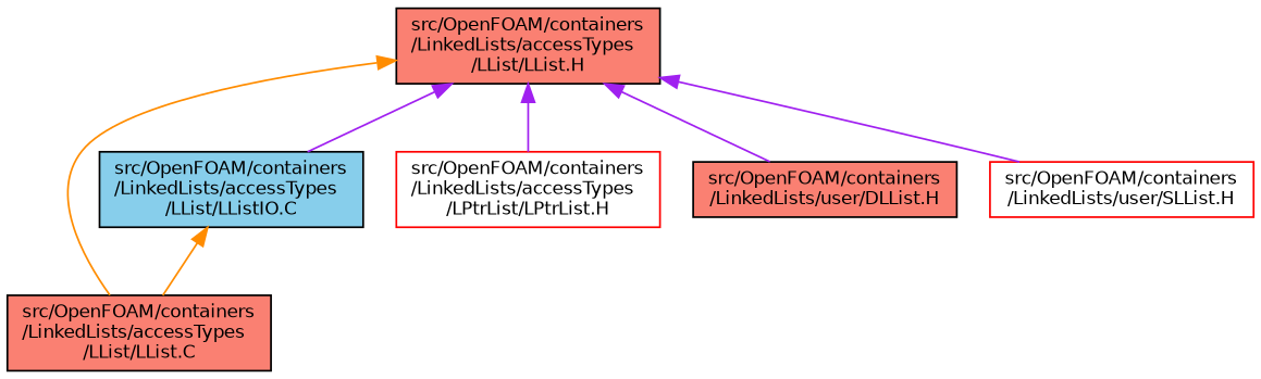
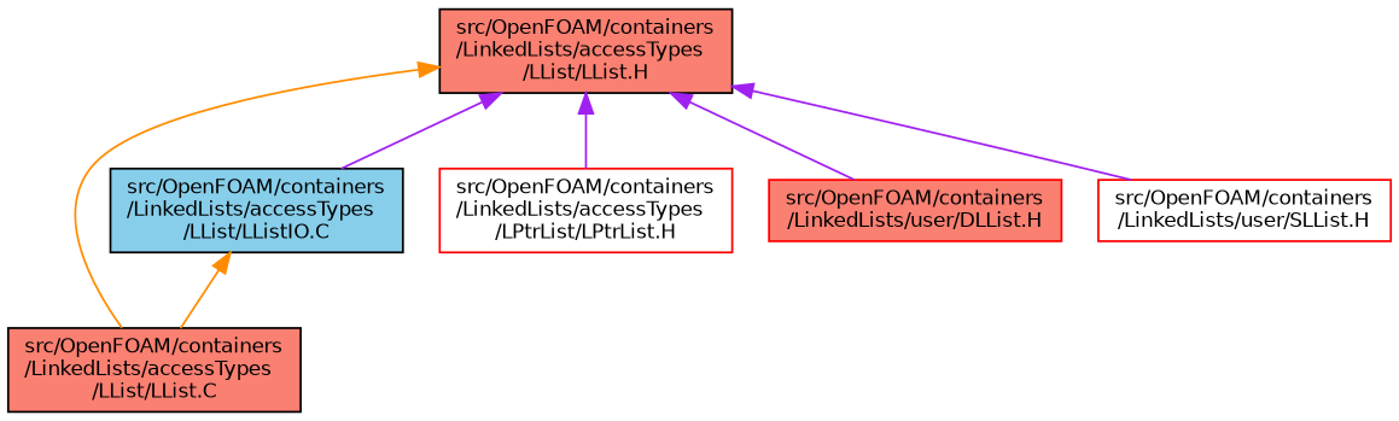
  digraph {
    node [color=black fillcolor=salmon fontname=Helvetica fontsize=10 shape=record style=filled]
    edge [color=purple dir=back fontname=Helvetica fontsize=10 labelfontname=Helvetica labelfontsize=10 style=solid]
    n1 [fontcolor=black height=0.2 label="src/OpenFOAM/containers\l/LinkedLists/accessTypes\l/LList/LList.H" width=0.4]
    n2 [height=0.2 label="src/OpenFOAM/containers\l/LinkedLists/accessTypes\l/LList/LList.C" width=0.4]
    n3 [height=0.2 label="src/OpenFOAM/containers\l/LinkedLists/accessTypes\l/LList/LListIO.C" width=0.4 fillcolor=skyblue]
    n4 [color=red height=0.2 label="src/OpenFOAM/containers\l/LinkedLists/accessTypes\l/LPtrList/LPtrList.H" width=0.4 fillcolor=white]
-   n5 [height=0.2 label="src/OpenFOAM/containers\l/LinkedLists/user/DLList.H" width=0.4]
+   n5 [color=red height=0.2 label="src/OpenFOAM/containers\l/LinkedLists/user/DLList.H" width=0.4]
    n6 [color=red height=0.2 label="src/OpenFOAM/containers\l/LinkedLists/user/SLList.H" width=0.4 fillcolor=white]
    n1 -> n2 [color=darkorange]
    n1 -> n3
    n1 -> n4
    n1 -> n5
    n1 -> n6
    n3 -> n2 [color=darkorange]
  }
